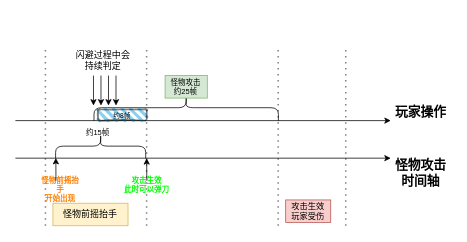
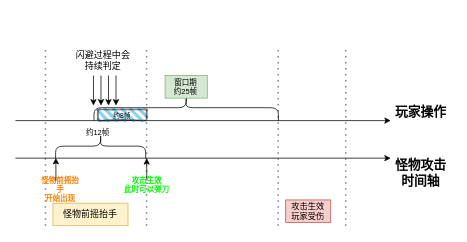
  <mxCell id="0" />
  <mxCell id="1" parent="0" />
  <mxCell id="2" value="" style="endArrow=classic;html=1;rounded=0;" edge="1" parent="1"><mxGeometry width="50" height="50" relative="1" as="geometry"><mxPoint x="20" y="210" as="sourcePoint" /><mxPoint x="520" y="210" as="targetPoint" /></mxGeometry></mxCell>
  <mxCell id="3" value="" style="endArrow=none;dashed=1;html=1;dashPattern=1 3;strokeWidth=2;rounded=0;opacity=50;" edge="1" parent="1"><mxGeometry width="50" height="50" relative="1" as="geometry"><mxPoint x="60" y="300" as="sourcePoint" /><mxPoint x="60" y="60" as="targetPoint" /></mxGeometry></mxCell>
  <mxCell id="4" value="怪物攻击&lt;div&gt;时间轴&lt;/div&gt;" style="text;html=1;align=center;verticalAlign=middle;whiteSpace=wrap;rounded=0;fontStyle=1;fontSize=17;" vertex="1" parent="1"><mxGeometry x="520" y="210" width="80" height="40" as="geometry" /></mxCell>
  <mxCell id="5" value="" style="endArrow=none;dashed=1;html=1;dashPattern=1 3;strokeWidth=2;rounded=0;textOpacity=50;opacity=50;" edge="1" parent="1"><mxGeometry width="50" height="50" relative="1" as="geometry"><mxPoint x="194.76" y="300" as="sourcePoint" /><mxPoint x="194.76" y="60" as="targetPoint" /></mxGeometry></mxCell>
  <mxCell id="6" value="" style="endArrow=none;dashed=1;html=1;dashPattern=1 3;strokeWidth=2;rounded=0;opacity=50;" edge="1" parent="1"><mxGeometry width="50" height="50" relative="1" as="geometry"><mxPoint x="370" y="300" as="sourcePoint" /><mxPoint x="370" y="60" as="targetPoint" /></mxGeometry></mxCell>
  <mxCell id="7" value="" style="endArrow=none;dashed=1;html=1;dashPattern=1 3;strokeWidth=2;rounded=0;opacity=50;" edge="1" parent="1"><mxGeometry width="50" height="50" relative="1" as="geometry"><mxPoint x="460" y="300" as="sourcePoint" /><mxPoint x="460" y="60" as="targetPoint" /></mxGeometry></mxCell>
  <mxCell id="8" value="怪物前摇抬手" style="text;html=1;align=center;verticalAlign=middle;whiteSpace=wrap;rounded=0;fillColor=#fff2cc;strokeColor=#d6b656;" vertex="1" parent="1"><mxGeometry x="70" y="270" width="100" height="30" as="geometry" /></mxCell>
  <mxCell id="9" value="攻击生效&lt;div&gt;玩家受伤&lt;/div&gt;" style="text;html=1;align=center;verticalAlign=middle;whiteSpace=wrap;rounded=0;fillColor=#f8cecc;strokeColor=#b85450;fontSize=11;" vertex="1" parent="1"><mxGeometry x="380" y="265.63" width="60" height="30" as="geometry" /></mxCell>
  <mxCell id="10" value="怪物前摇抬手&lt;div style=&quot;font-size: 10px;&quot;&gt;开始出现&lt;/div&gt;" style="text;html=1;align=center;verticalAlign=middle;whiteSpace=wrap;rounded=0;strokeWidth=1;fontSize=10;fontColor=#FF8000;fontStyle=1" vertex="1" parent="1"><mxGeometry x="50" y="235.63" width="60" height="30" as="geometry" /></mxCell>
  <mxCell id="11" value="" style="endArrow=classic;html=1;rounded=0;" edge="1" parent="1"><mxGeometry width="50" height="50" relative="1" as="geometry"><mxPoint x="195" y="240" as="sourcePoint" /><mxPoint x="194.86" y="210" as="targetPoint" /></mxGeometry></mxCell>
  <mxCell id="12" value="攻击生效&lt;div style=&quot;font-size: 10px;&quot;&gt;此时可以弹刀&lt;/div&gt;" style="text;html=1;align=center;verticalAlign=middle;whiteSpace=wrap;rounded=0;strokeWidth=1;fontSize=10;fontColor=#00FF00;fontStyle=1" vertex="1" parent="1"><mxGeometry x="160" y="225.63" width="70" height="40" as="geometry" /></mxCell>
  <mxCell id="13" value="" style="endArrow=classic;html=1;rounded=0;entryX=0.977;entryY=0.003;entryDx=0;entryDy=0;entryPerimeter=0;" edge="1" parent="1" target="14"><mxGeometry width="50" height="50" relative="1" as="geometry"><mxPoint x="74" y="240" as="sourcePoint" /><mxPoint x="79.86" y="212.97" as="targetPoint" /></mxGeometry></mxCell>
  <mxCell id="14" value="" style="shape=curlyBracket;whiteSpace=wrap;html=1;rounded=1;flipH=1;labelPosition=right;verticalLabelPosition=middle;align=left;verticalAlign=middle;rotation=-90;" vertex="1" parent="1"><mxGeometry x="117.09" y="133.97" width="32.94" height="120" as="geometry" /></mxCell>
- <mxCell id="15" value="约15帧" style="text;html=1;align=center;verticalAlign=middle;whiteSpace=wrap;rounded=0;fontSize=10;" vertex="1" parent="1"><mxGeometry x="100" y="160" width="60" height="30" as="geometry" /></mxCell>
+ <mxCell id="15" value="约12帧" style="text;html=1;align=center;verticalAlign=middle;whiteSpace=wrap;rounded=0;fontSize=10;" vertex="1" parent="1"><mxGeometry x="100" y="160" width="60" height="30" as="geometry" /></mxCell>
  <mxCell id="16" value="" style="endArrow=classic;html=1;rounded=0;" edge="1" parent="1"><mxGeometry width="50" height="50" relative="1" as="geometry"><mxPoint x="20" y="160" as="sourcePoint" /><mxPoint x="520" y="160" as="targetPoint" /></mxGeometry></mxCell>
  <mxCell id="17" value="玩家操作" style="text;html=1;align=center;verticalAlign=middle;whiteSpace=wrap;rounded=0;fontStyle=1;fontSize=17;" vertex="1" parent="1"><mxGeometry x="520" y="130" width="80" height="40" as="geometry" /></mxCell>
  <mxCell id="18" value="" style="shape=curlyBracket;whiteSpace=wrap;html=1;rounded=1;flipH=1;labelPosition=right;verticalLabelPosition=middle;align=left;verticalAlign=middle;rotation=-90;" vertex="1" parent="1"><mxGeometry x="230" y="20" width="34.98" height="245.63" as="geometry" /></mxCell>
  <mxCell id="19" value="" style="endArrow=classic;html=1;rounded=0;" edge="1" parent="1"><mxGeometry width="50" height="50" relative="1" as="geometry"><mxPoint x="124" y="100" as="sourcePoint" /><mxPoint x="124" y="140" as="targetPoint" /></mxGeometry></mxCell>
  <mxCell id="20" value="闪避过程中会持续判定" style="text;html=1;align=center;verticalAlign=middle;whiteSpace=wrap;rounded=0;" vertex="1" parent="1"><mxGeometry x="100" y="70" width="74" height="20" as="geometry" /></mxCell>
  <mxCell id="21" value="" style="endArrow=classic;html=1;rounded=0;" edge="1" parent="1"><mxGeometry width="50" height="50" relative="1" as="geometry"><mxPoint x="134" y="100" as="sourcePoint" /><mxPoint x="134" y="140" as="targetPoint" /></mxGeometry></mxCell>
  <mxCell id="22" value="" style="endArrow=classic;html=1;rounded=0;" edge="1" parent="1"><mxGeometry width="50" height="50" relative="1" as="geometry"><mxPoint x="144" y="100" as="sourcePoint" /><mxPoint x="144" y="140" as="targetPoint" /></mxGeometry></mxCell>
  <mxCell id="23" value="" style="endArrow=classic;html=1;rounded=0;" edge="1" parent="1"><mxGeometry width="50" height="50" relative="1" as="geometry"><mxPoint x="154" y="100" as="sourcePoint" /><mxPoint x="154" y="140" as="targetPoint" /></mxGeometry></mxCell>
- <mxCell id="24" value="怪物攻击&lt;div&gt;约25帧&lt;/div&gt;" style="text;html=1;align=center;verticalAlign=middle;whiteSpace=wrap;rounded=0;fontSize=10;fillColor=#d5e8d4;strokeColor=#82b366;" vertex="1" parent="1"><mxGeometry x="219.36" y="100" width="56.26" height="30" as="geometry" /></mxCell>
+ <mxCell id="24" value="窗口期&lt;div&gt;约25帧&lt;/div&gt;" style="text;html=1;align=center;verticalAlign=middle;whiteSpace=wrap;rounded=0;fontSize=10;fillColor=#d5e8d4;strokeColor=#82b366;" vertex="1" parent="1"><mxGeometry x="219.36" y="100" width="56.26" height="30" as="geometry" /></mxCell>
  <mxCell id="25" value="&lt;font style=&quot;font-size: 9px;&quot;&gt;约8帧&lt;/font&gt;" style="rounded=1;whiteSpace=wrap;html=1;strokeWidth=2;fillWeight=4;hachureGap=8;hachureAngle=45;fillColor=#1ba1e2;sketch=1;opacity=50;" vertex="1" parent="1"><mxGeometry x="130" y="145" width="65" height="15" as="geometry" /></mxCell>
